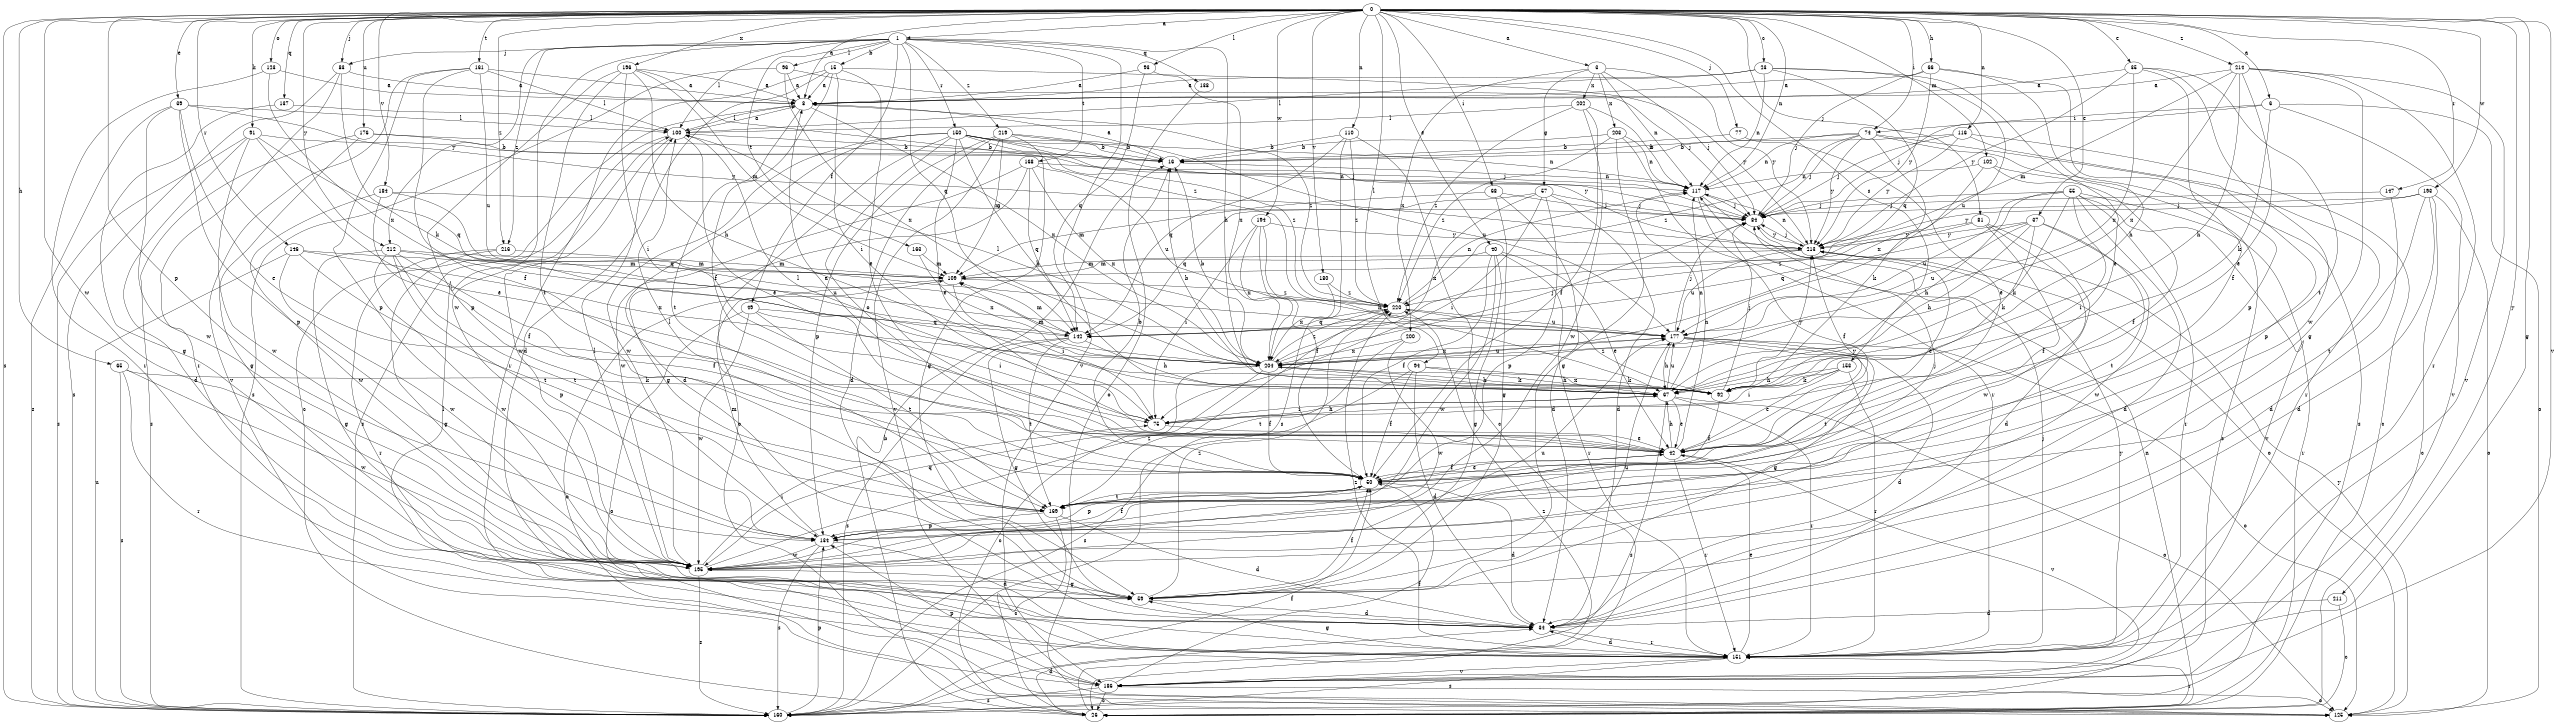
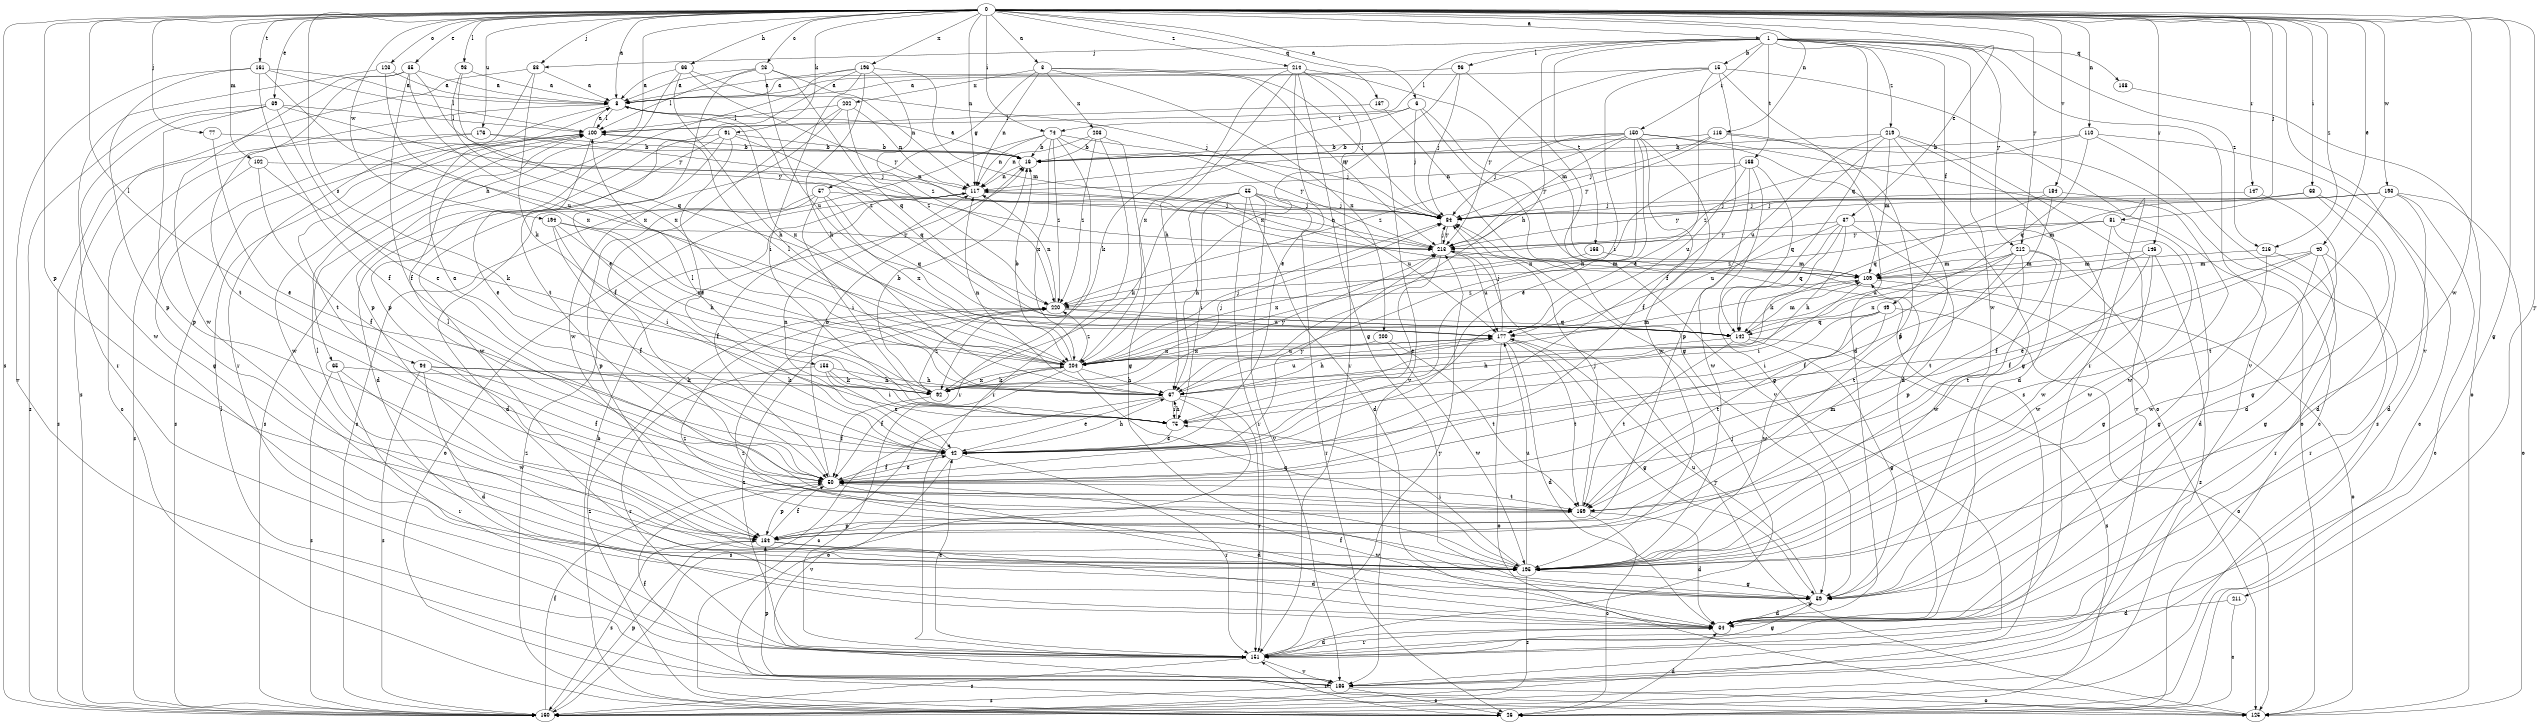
  strict digraph {
    0
    1
    3
    6
    8
    23
    35
    37
    39
    40
    65
    66
    68
    74
    77
    81
    83
    91
    93
    94
    102
    110
    116
    117
    123
    134
    137
    146
    147
    153
    160
    161
    176
-   180
    184
    186
    193
    194
    195
    196
    211
    212
    214
    216
    151
    15
    49
    67
    96
    100
    138
    142
    150
    163
    168
    219
    57
    84
    200
    202
    203
    213
    92
    125
    26
    169
    204
    220
    42
    177
    50
    59
    109
    55
    34
    75
    16
    0 -> 1 [label=a]
    0 -> 3 [label=a]
    0 -> 6 [label=a]
    0 -> 8 [label=a]
    0 -> 23 [label=c]
    0 -> 35 [label=e]
    0 -> 37 [label=e]
    0 -> 39 [label=e]
    0 -> 40 [label=e]
    0 -> 65 [label=h]
    0 -> 66 [label=h]
    0 -> 68 [label=i]
    0 -> 74 [label=i]
    0 -> 77 [label=j]
    0 -> 81 [label=j]
    0 -> 83 [label=j]
    0 -> 91 [label=k]
    0 -> 93 [label=l]
    0 -> 94 [label=l]
    0 -> 102 [label=m]
    0 -> 110 [label=n]
    0 -> 116 [label=n]
    0 -> 117 [label=n]
    0 -> 123 [label=o]
    0 -> 134 [label=p]
    0 -> 137 [label=q]
    0 -> 146 [label=r]
    0 -> 147 [label=r]
    0 -> 153 [label=s]
    0 -> 160 [label=s]
    0 -> 161 [label=t]
    0 -> 176 [label=u]
-   0 -> 180 [label=v]
    0 -> 184 [label=v]
    0 -> 186 [label=v]
    0 -> 193 [label=w]
    0 -> 194 [label=w]
    0 -> 195 [label=w]
    0 -> 196 [label=x]
    0 -> 211 [label=y]
    0 -> 212 [label=y]
    0 -> 214 [label=z]
    0 -> 216 [label=z]
    0 -> 151 [label=g]
    1 -> 83 [label=j]
    1 -> 186 [label=v]
    1 -> 195 [label=w]
    1 -> 212 [label=y]
    1 -> 216 [label=z]
    1 -> 15 [label=b]
    1 -> 49 [label=f]
    1 -> 67 [label=h]
    1 -> 96 [label=l]
    1 -> 100 [label=l]
    1 -> 138 [label=q]
    1 -> 142 [label=q]
    1 -> 150 [label=r]
    1 -> 163 [label=t]
    1 -> 168 [label=t]
    1 -> 219 [label=z]
    3 -> 117 [label=n]
    3 -> 57 [label=g]
    3 -> 84 [label=j]
    3 -> 200 [label=x]
    3 -> 202 [label=x]
    3 -> 203 [label=x]
    3 -> 213 [label=y]
    6 -> 74 [label=i]
    6 -> 186 [label=v]
    6 -> 84 [label=j]
    6 -> 92 [label=k]
    6 -> 125 [label=o]
    8 -> 100 [label=l]
    8 -> 26 [label=c]
    8 -> 169 [label=t]
    8 -> 204 [label=x]
    8 -> 220 [label=z]
    23 -> 8 [label=a]
    23 -> 117 [label=n]
    23 -> 100 [label=l]
    23 -> 142 [label=q]
    23 -> 42 [label=e]
    23 -> 177 [label=u]
    35 -> 8 [label=a]
    35 -> 195 [label=w]
    35 -> 213 [label=y]
    35 -> 169 [label=t]
    35 -> 204 [label=x]
    35 -> 50 [label=f]
    37 -> 195 [label=w]
    37 -> 67 [label=h]
    37 -> 142 [label=q]
    37 -> 213 [label=y]
    37 -> 92 [label=k]
    37 -> 169 [label=t]
    37 -> 177 [label=u]
    39 -> 134 [label=p]
    39 -> 160 [label=s]
    39 -> 195 [label=w]
    39 -> 100 [label=l]
    39 -> 213 [label=y]
    39 -> 42 [label=e]
    40 -> 195 [label=w]
    40 -> 151 [label=r]
    40 -> 42 [label=e]
    40 -> 50 [label=f]
    40 -> 59 [label=g]
    40 -> 109 [label=m]
    65 -> 160 [label=s]
    65 -> 195 [label=w]
    65 -> 151 [label=r]
    65 -> 92 [label=k]
    66 -> 8 [label=a]
    66 -> 134 [label=p]
    66 -> 67 [label=h]
    66 -> 84 [label=j]
    66 -> 213 [label=y]
    68 -> 84 [label=j]
    68 -> 59 [label=g]
    68 -> 109 [label=m]
    68 -> 34 [label=d]
    74 -> 117 [label=n]
    74 -> 160 [label=s]
    74 -> 151 [label=r]
    74 -> 84 [label=j]
    74 -> 213 [label=y]
    74 -> 204 [label=x]
    74 -> 220 [label=z]
    74 -> 16 [label=b]
    77 -> 42 [label=e]
    77 -> 16 [label=b]
    81 -> 195 [label=w]
    81 -> 213 [label=y]
    81 -> 220 [label=z]
    81 -> 50 [label=f]
    81 -> 34 [label=d]
    83 -> 8 [label=a]
    83 -> 160 [label=s]
    83 -> 151 [label=r]
    83 -> 92 [label=k]
    91 -> 160 [label=s]
    91 -> 195 [label=w]
    91 -> 142 [label=q]
    91 -> 42 [label=e]
    91 -> 34 [label=d]
    91 -> 16 [label=b]
    93 -> 8 [label=a]
    93 -> 142 [label=q]
    93 -> 204 [label=x]
    94 -> 160 [label=s]
    94 -> 67 [label=h]
    94 -> 92 [label=k]
    94 -> 50 [label=f]
    94 -> 34 [label=d]
    102 -> 117 [label=n]
    102 -> 160 [label=s]
    102 -> 92 [label=k]
    102 -> 50 [label=f]
    110 -> 160 [label=s]
    110 -> 142 [label=q]
    110 -> 26 [label=c]
    110 -> 220 [label=z]
    110 -> 16 [label=b]
    116 -> 134 [label=p]
    116 -> 84 [label=j]
    116 -> 213 [label=y]
    116 -> 26 [label=c]
    116 -> 16 [label=b]
    117 -> 84 [label=j]
    117 -> 125 [label=o]
    117 -> 50 [label=f]
    123 -> 8 [label=a]
    123 -> 151 [label=r]
    123 -> 204 [label=x]
    134 -> 160 [label=s]
    134 -> 195 [label=w]
    134 -> 50 [label=f]
    134 -> 109 [label=m]
    134 -> 34 [label=d]
    137 -> 100 [label=l]
    137 -> 59 [label=g]
-   146 -> 160 [label=u]
+   146 -> 160 [label=s]
    146 -> 195 [label=w]
    146 -> 169 [label=t]
    146 -> 204 [label=x]
    146 -> 109 [label=m]
    147 -> 84 [label=j]
    147 -> 34 [label=d]
    153 -> 151 [label=r]
    153 -> 67 [label=h]
    153 -> 92 [label=k]
    153 -> 42 [label=e]
    153 -> 75 [label=i]
    160 -> 134 [label=p]
    160 -> 50 [label=f]
    161 -> 8 [label=a]
    161 -> 134 [label=p]
    161 -> 186 [label=v]
    161 -> 100 [label=l]
    161 -> 177 [label=u]
    161 -> 50 [label=f]
    176 -> 160 [label=s]
    176 -> 84 [label=j]
    176 -> 59 [label=g]
    176 -> 16 [label=b]
-   180 -> 204 [label=x]
-   180 -> 220 [label=z]
    184 -> 195 [label=w]
    184 -> 142 [label=q]
    184 -> 84 [label=j]
    184 -> 50 [label=f]
    186 -> 134 [label=p]
    186 -> 160 [label=s]
    186 -> 100 [label=l]
    186 -> 125 [label=o]
    186 -> 26 [label=c]
    186 -> 50 [label=f]
    193 -> 84 [label=j]
    193 -> 213 [label=y]
    193 -> 125 [label=o]
    193 -> 26 [label=c]
    193 -> 169 [label=t]
    193 -> 34 [label=d]
    194 -> 67 [label=h]
    194 -> 213 [label=y]
    194 -> 204 [label=x]
    194 -> 50 [label=f]
    194 -> 75 [label=i]
    195 -> 160 [label=s]
    195 -> 100 [label=l]
    195 -> 220 [label=z]
    195 -> 177 [label=u]
    195 -> 59 [label=g]
    195 -> 75 [label=i]
    196 -> 8 [label=a]
    196 -> 134 [label=p]
    196 -> 67 [label=h]
    196 -> 169 [label=t]
    196 -> 220 [label=z]
    196 -> 109 [label=m]
    196 -> 75 [label=i]
    211 -> 26 [label=c]
    211 -> 34 [label=d]
    212 -> 134 [label=p]
    212 -> 195 [label=w]
    212 -> 169 [label=t]
    212 -> 177 [label=u]
    212 -> 50 [label=f]
    212 -> 59 [label=g]
    212 -> 109 [label=m]
    214 -> 8 [label=a]
    214 -> 186 [label=v]
    214 -> 151 [label=r]
    214 -> 67 [label=h]
    214 -> 204 [label=x]
    214 -> 42 [label=e]
    214 -> 59 [label=g]
    214 -> 109 [label=m]
    216 -> 151 [label=r]
    216 -> 59 [label=g]
    216 -> 109 [label=m]
    151 -> 160 [label=s]
    151 -> 186 [label=v]
    151 -> 84 [label=j]
    151 -> 213 [label=y]
    151 -> 220 [label=z]
    151 -> 42 [label=e]
    151 -> 59 [label=g]
    151 -> 34 [label=d]
    15 -> 8 [label=a]
    15 -> 151 [label=r]
    15 -> 213 [label=y]
    15 -> 42 [label=e]
    15 -> 50 [label=f]
    15 -> 34 [label=d]
    15 -> 75 [label=i]
    49 -> 195 [label=w]
    49 -> 142 [label=q]
    49 -> 125 [label=o]
    49 -> 169 [label=t]
    49 -> 75 [label=i]
    67 -> 117 [label=n]
    67 -> 160 [label=s]
    67 -> 151 [label=r]
    67 -> 125 [label=o]
    67 -> 42 [label=e]
    67 -> 177 [label=u]
    67 -> 75 [label=i]
    96 -> 8 [label=a]
    96 -> 160 [label=s]
    96 -> 84 [label=j]
    96 -> 204 [label=x]
    100 -> 8 [label=a]
    100 -> 160 [label=s]
    100 -> 195 [label=w]
    100 -> 42 [label=e]
    100 -> 16 [label=b]
    138 -> 125 [label=o]
    142 -> 160 [label=s]
    142 -> 67 [label=h]
    142 -> 169 [label=t]
    142 -> 59 [label=g]
    142 -> 109 [label=m]
    150 -> 117 [label=n]
    150 -> 195 [label=w]
    150 -> 67 [label=h]
    150 -> 84 [label=j]
    150 -> 213 [label=y]
    150 -> 125 [label=o]
    150 -> 220 [label=z]
    150 -> 42 [label=e]
-   150 -> 50 [label=o]
+   150 -> 50 [label=f]
    150 -> 34 [label=d]
    150 -> 16 [label=b]
    163 -> 204 [label=x]
    163 -> 109 [label=m]
    168 -> 117 [label=n]
    168 -> 195 [label=w]
    168 -> 142 [label=q]
    168 -> 204 [label=x]
    168 -> 177 [label=u]
    168 -> 59 [label=g]
    219 -> 134 [label=p]
    219 -> 186 [label=v]
    219 -> 177 [label=u]
    219 -> 59 [label=g]
    219 -> 109 [label=m]
    219 -> 34 [label=d]
    219 -> 16 [label=b]
    57 -> 134 [label=p]
    57 -> 142 [label=q]
    57 -> 84 [label=j]
    57 -> 204 [label=x]
    57 -> 34 [label=d]
    57 -> 75 [label=i]
    84 -> 213 [label=y]
    200 -> 195 [label=w]
    200 -> 169 [label=t]
    200 -> 204 [label=x]
    202 -> 117 [label=n]
    202 -> 195 [label=w]
    202 -> 100 [label=l]
    202 -> 220 [label=z]
    202 -> 50 [label=f]
    203 -> 117 [label=n]
    203 -> 151 [label=r]
    203 -> 220 [label=z]
    203 -> 59 [label=g]
    203 -> 16 [label=b]
    213 -> 117 [label=n]
    213 -> 84 [label=j]
    213 -> 42 [label=e]
    213 -> 177 [label=u]
    213 -> 109 [label=m]
    92 -> 84 [label=j]
    92 -> 213 [label=y]
    92 -> 204 [label=x]
    92 -> 220 [label=z]
    92 -> 50 [label=f]
    92 -> 16 [label=b]
    125 -> 213 [label=y]
-   26 -> 117 [label=n]
+   26 -> 117 [label=z]
    26 -> 151 [label=r]
    26 -> 220 [label=z]
    26 -> 34 [label=d]
    26 -> 16 [label=b]
    169 -> 134 [label=p]
    169 -> 100 [label=l]
    169 -> 84 [label=j]
    169 -> 26 [label=c]
    169 -> 34 [label=d]
    204 -> 195 [label=q]
    204 -> 67 [label=h]
    204 -> 100 [label=l]
    204 -> 84 [label=j]
    204 -> 92 [label=k]
    204 -> 26 [label=c]
    204 -> 220 [label=z]
    204 -> 177 [label=u]
    204 -> 50 [label=f]
    204 -> 109 [label=m]
    204 -> 16 [label=b]
    220 -> 117 [label=n]
    220 -> 142 [label=q]
    220 -> 177 [label=u]
    42 -> 8 [label=a]
    42 -> 117 [label=n]
    42 -> 186 [label=v]
    42 -> 151 [label=r]
    42 -> 67 [label=h]
    42 -> 213 [label=y]
    42 -> 50 [label=f]
    177 -> 67 [label=h]
    177 -> 84 [label=j]
    177 -> 125 [label=o]
    177 -> 169 [label=t]
    177 -> 204 [label=x]
    177 -> 59 [label=g]
    177 -> 34 [label=d]
    50 -> 134 [label=p]
    50 -> 169 [label=t]
    50 -> 42 [label=e]
    50 -> 34 [label=d]
    50 -> 16 [label=b]
    59 -> 220 [label=z]
    59 -> 177 [label=u]
    59 -> 50 [label=f]
    59 -> 34 [label=d]
    109 -> 125 [label=o]
    109 -> 220 [label=z]
    109 -> 75 [label=i]
    55 -> 186 [label=v]
    55 -> 151 [label=r]
    55 -> 67 [label=h]
    55 -> 84 [label=j]
    55 -> 92 [label=k]
    55 -> 26 [label=r]
    55 -> 177 [label=u]
    55 -> 34 [label=d]
    55 -> 75 [label=i]
    34 -> 151 [label=r]
    75 -> 67 [label=h]
    75 -> 100 [label=l]
    75 -> 42 [label=e]
    16 -> 8 [label=a]
    16 -> 117 [label=n]
  }
